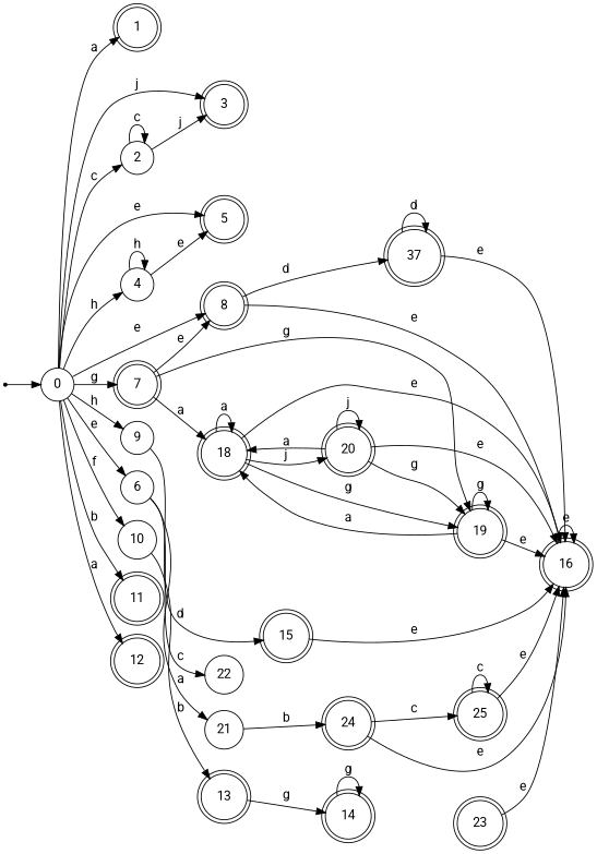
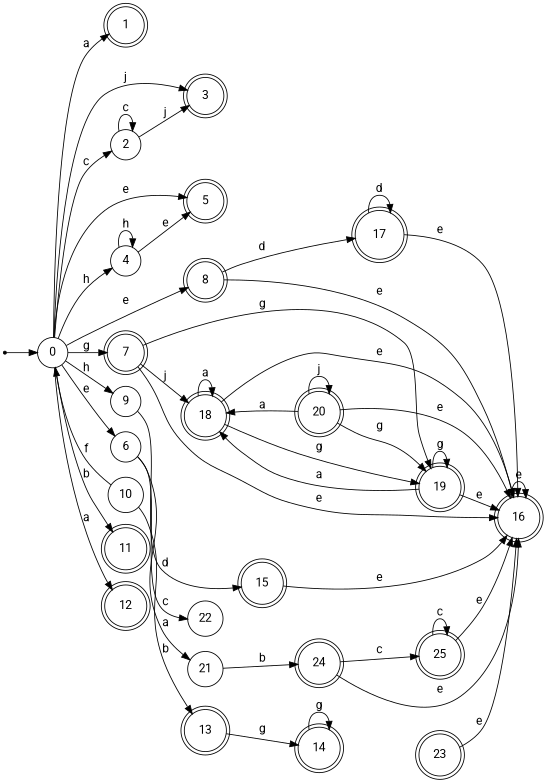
  digraph {
    fontname=Roboto
    rankdir=LR
    node [fontname=Roboto shape=doublecircle]
    edge [fontname=Roboto]
    dummy0 [shape=point]
    0 [shape=circle]
    1
    2 [shape=circle]
    3
    4 [shape=circle]
    5
    6 [shape=circle]
    7
    8
    9 [shape=circle]
    10 [shape=circle]
    11
    12
    21 [shape=circle]
    22 [shape=circle]
    16
    18
    19
-   17 [label=37]
+   17
    15
    13
    24
    20
    14
    25
    23
    dummy0 -> 0
    0 -> 1 [label=a]
    0 -> 2 [label=c]
    0 -> 3 [label=j]
    0 -> 4 [label=h]
    0 -> 5 [label=e]
    0 -> 6 [label=e]
    0 -> 7 [label=g]
    0 -> 8 [label=e]
    0 -> 9 [label=h]
-   0 -> 10 [label=f]
+   10 -> 0 [label=f]
    0 -> 11 [label=b]
    0 -> 12 [label=a]
    2 -> 2 [label=c]
    2 -> 3 [label=j]
    4 -> 4 [label=h]
    4 -> 5 [label=e]
    6 -> 21 [label=a]
    6 -> 22 [label=c]
-   7 -> 8 [label=e]
-   7 -> 18 [label=a]
+   7 -> 16 [label=e]
+   7 -> 18 [label=j]
    7 -> 19 [label=g]
    8 -> 16 [label=e]
    8 -> 17 [label=d]
    9 -> 15 [label=d]
    10 -> 13 [label=b]
    21 -> 24 [label=b]
    16 -> 16 [label=e]
    18 -> 16 [label=e]
    18 -> 18 [label=a]
    18 -> 19 [label=g]
-   18 -> 20 [label=j]
    19 -> 16 [label=e]
    19 -> 18 [label=a]
    19 -> 19 [label=g]
    17 -> 16 [label=e]
    17 -> 17 [label=d]
    15 -> 16 [label=e]
    13 -> 14 [label=g]
    24 -> 16 [label=e]
    24 -> 25 [label=c]
    20 -> 16 [label=e]
    20 -> 18 [label=a]
    20 -> 19 [label=g]
    20 -> 20 [label=j]
    14 -> 14 [label=g]
    25 -> 16 [label=e]
    25 -> 25 [label=c]
    23 -> 16 [label=e]
  }
